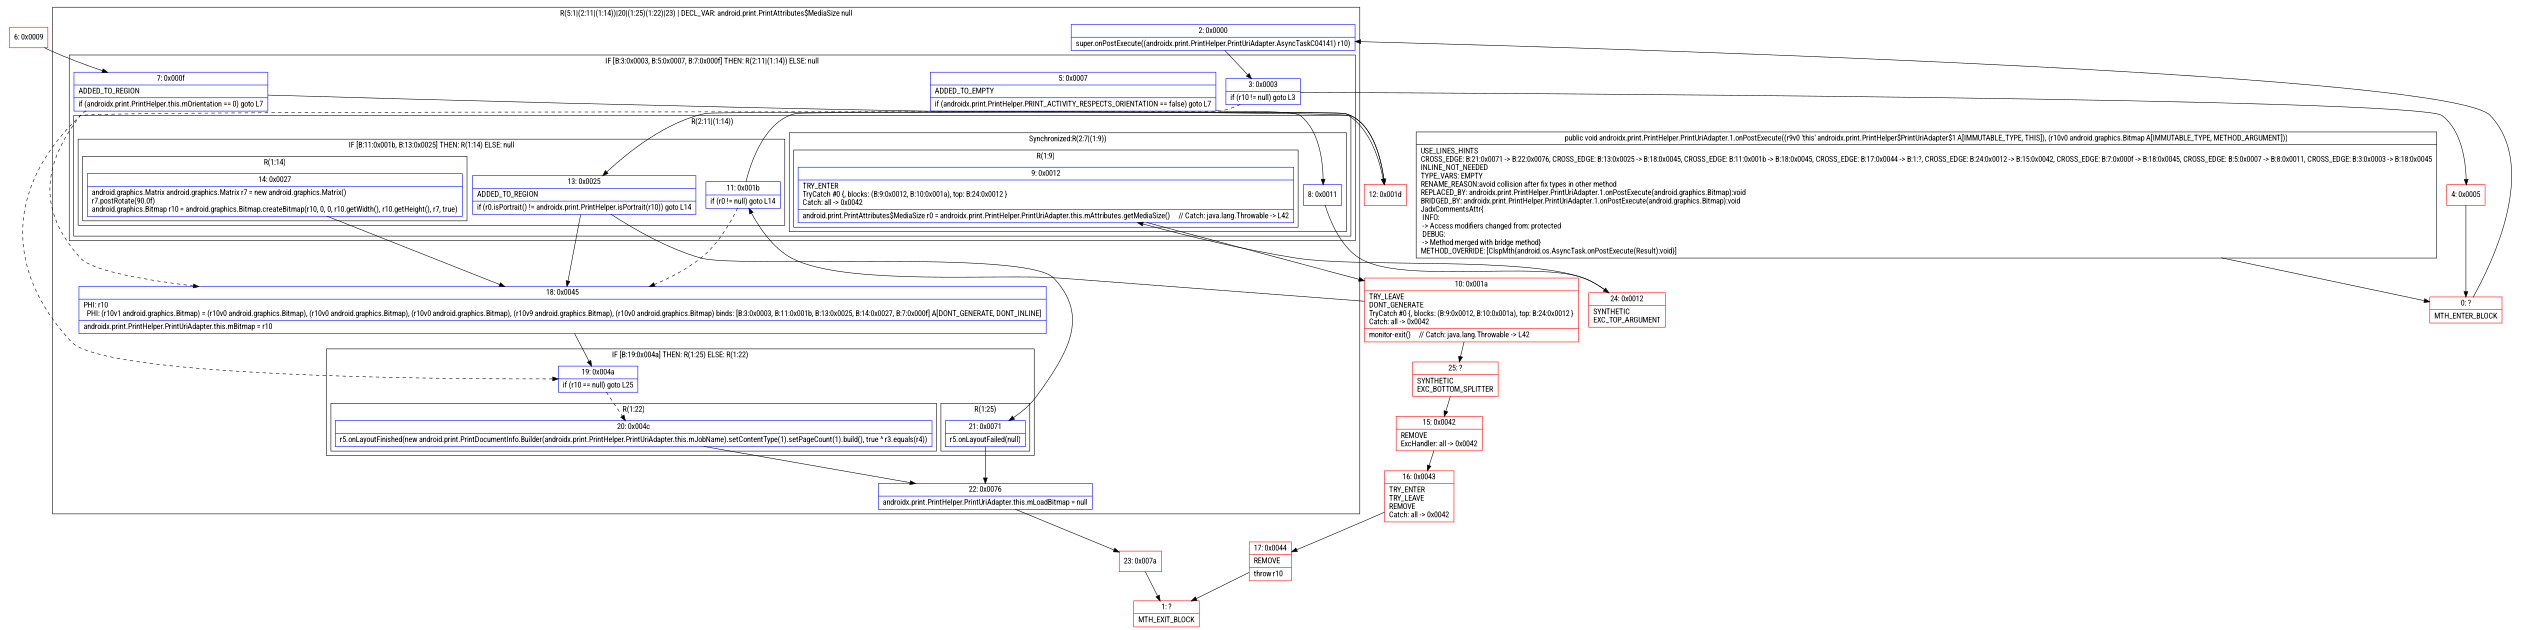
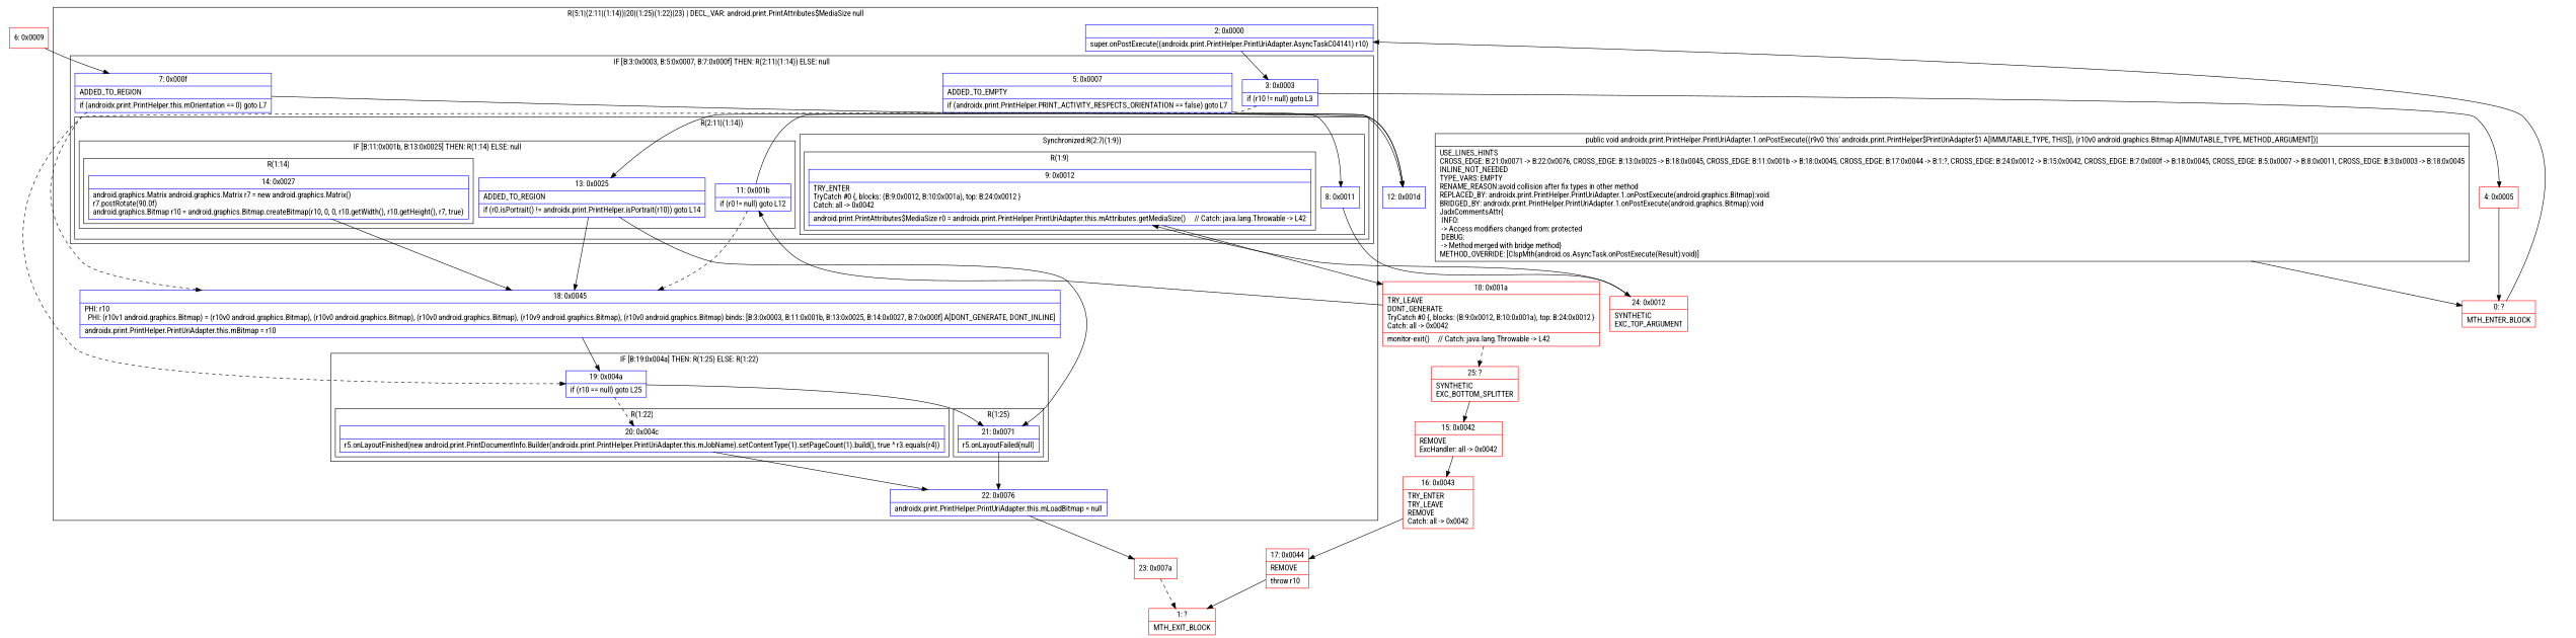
  digraph {
    fontname="Roboto Condensed"
    node [color=blue fontname="Roboto Condensed" shape=record]
    edge [fontname="Roboto Condensed"]
    n1 [label="{9\:\ 0x0012|TRY_ENTER\lTryCatch #0 \{, blocks: (B:9:0x0012, B:10:0x001a), top: B:24:0x0012 \}\lCatch: all \-\> 0x0042\l|android.print.PrintAttributes$MediaSize r0 = androidx.print.PrintHelper.PrintUriAdapter.this.mAttributes.getMediaSize()     \/\/ Catch: java.lang.Throwable \-\> L42\l}"]
    n2 [label="{8\:\ 0x0011}"]
    n3 [label="{14\:\ 0x0027|android.graphics.Matrix android.graphics.Matrix r7 = new android.graphics.Matrix()\lr7.postRotate(90.0f)\landroid.graphics.Bitmap r10 = android.graphics.Bitmap.createBitmap(r10, 0, 0, r10.getWidth(), r10.getHeight(), r7, true)\l}"]
-   n4 [label="{11\:\ 0x001b|if (r0 != null) goto L14\l}"]
+   n4 [label="{11\:\ 0x001b|if (r0 != null) goto L12\l}"]
    n5 [label="{13\:\ 0x0025|ADDED_TO_REGION\l|if (r0.isPortrait() != androidx.print.PrintHelper.isPortrait(r10)) goto L14\l}"]
    n6 [label="{3\:\ 0x0003|if (r10 != null) goto L3\l}"]
    n7 [label="{5\:\ 0x0007|ADDED_TO_EMPTY\l|if (androidx.print.PrintHelper.PRINT_ACTIVITY_RESPECTS_ORIENTATION == false) goto L7\l}"]
    n8 [label="{7\:\ 0x000f|ADDED_TO_REGION\l|if (androidx.print.PrintHelper.this.mOrientation == 0) goto L7\l}"]
    n9 [label="{21\:\ 0x0071|r5.onLayoutFailed(null)\l}"]
    n10 [label="{20\:\ 0x004c|r5.onLayoutFinished(new android.print.PrintDocumentInfo.Builder(androidx.print.PrintHelper.PrintUriAdapter.this.mJobName).setContentType(1).setPageCount(1).build(), true ^ r3.equals(r4))\l}"]
    n11 [label="{19\:\ 0x004a|if (r10 == null) goto L25\l}"]
    n12 [label="{2\:\ 0x0000|super.onPostExecute((androidx.print.PrintHelper.PrintUriAdapter.AsyncTaskC04141) r10)\l}"]
    n13 [label="{18\:\ 0x0045|PHI: r10 \l  PHI: (r10v1 android.graphics.Bitmap) = (r10v0 android.graphics.Bitmap), (r10v0 android.graphics.Bitmap), (r10v0 android.graphics.Bitmap), (r10v9 android.graphics.Bitmap), (r10v0 android.graphics.Bitmap) binds: [B:3:0x0003, B:11:0x001b, B:13:0x0025, B:14:0x0027, B:7:0x000f] A[DONT_GENERATE, DONT_INLINE]\l|androidx.print.PrintHelper.PrintUriAdapter.this.mBitmap = r10\l}"]
    n14 [label="{22\:\ 0x0076|androidx.print.PrintHelper.PrintUriAdapter.this.mLoadBitmap = null\l}"]
    n15 [color=red label="{10\:\ 0x001a|TRY_LEAVE\lDONT_GENERATE\lTryCatch #0 \{, blocks: (B:9:0x0012, B:10:0x001a), top: B:24:0x0012 \}\lCatch: all \-\> 0x0042\l|monitor\-exit()     \/\/ Catch: java.lang.Throwable \-\> L42\l}"]
    n16 [color=red label="{24\:\ 0x0012|SYNTHETIC\lEXC_TOP_ARGUMENT\l}"]
-   n17 [color=red label="{12\:\ 0x001d}"]
+   n17 [label="{12\:\ 0x001d}"]
    n18 [color=red label="{4\:\ 0x0005}"]
    n19 [color=red label="{23\:\ 0x007a}"]
    n20 [color=red label="{0\:\ ?|MTH_ENTER_BLOCK\l}"]
    n21 [color=red label="{6\:\ 0x0009}"]
    n22 [color=red label="{25\:\ ?|SYNTHETIC\lEXC_BOTTOM_SPLITTER\l}"]
    n23 [color=red label="{1\:\ ?|MTH_EXIT_BLOCK\l}"]
    n24 [color=red label="{15\:\ 0x0042|REMOVE\lExcHandler: all \-\> 0x0042\l}"]
    n25 [color=red label="{16\:\ 0x0043|TRY_ENTER\lTRY_LEAVE\lREMOVE\lCatch: all \-\> 0x0042\l}"]
    n26 [color=red label="{17\:\ 0x0044|REMOVE\l|throw r10\l}"]
    n27 [label="{public void androidx.print.PrintHelper.PrintUriAdapter.1.onPostExecute((r9v0 'this' androidx.print.PrintHelper$PrintUriAdapter$1 A[IMMUTABLE_TYPE, THIS]), (r10v0 android.graphics.Bitmap A[IMMUTABLE_TYPE, METHOD_ARGUMENT]))  | USE_LINES_HINTS\lCROSS_EDGE: B:21:0x0071 \-\> B:22:0x0076, CROSS_EDGE: B:13:0x0025 \-\> B:18:0x0045, CROSS_EDGE: B:11:0x001b \-\> B:18:0x0045, CROSS_EDGE: B:17:0x0044 \-\> B:1:?, CROSS_EDGE: B:24:0x0012 \-\> B:15:0x0042, CROSS_EDGE: B:7:0x000f \-\> B:18:0x0045, CROSS_EDGE: B:5:0x0007 \-\> B:8:0x0011, CROSS_EDGE: B:3:0x0003 \-\> B:18:0x0045\lINLINE_NOT_NEEDED\lTYPE_VARS: EMPTY\lRENAME_REASON:avoid collision after fix types in other method\lREPLACED_BY: androidx.print.PrintHelper.PrintUriAdapter.1.onPostExecute(android.graphics.Bitmap):void\lBRIDGED_BY: androidx.print.PrintHelper.PrintUriAdapter.1.onPostExecute(android.graphics.Bitmap):void\lJadxCommentsAttr\{\l INFO: \l \-\> Access modifiers changed from: protected\l DEBUG: \l \-\> Method merged with bridge method\}\lMETHOD_OVERRIDE: [ClspMth\{android.os.AsyncTask.onPostExecute(Result):void\}]\l}" color=""]
    subgraph cluster_1 {
      label="R(5:1|(2:11|(1:14))|20|(1:25)(1:22)|23) | DECL_VAR: android.print.PrintAttributes$MediaSize null\l"
      n12
      n13
      n14
      subgraph cluster_2 {
        label="IF [B:3:0x0003, B:5:0x0007, B:7:0x000f] THEN: R(2:11|(1:14)) ELSE: null"
        n6
        n7
        n8
        subgraph cluster_3 {
          label="R(2:11|(1:14))"
          subgraph cluster_4 {
            label="Synchronized:R(2:7|(1:9))"
            n2
            subgraph cluster_5 {
              label="R(1:9)"
              n1
            }
          }
          subgraph cluster_6 {
            label="IF [B:11:0x001b, B:13:0x0025] THEN: R(1:14) ELSE: null"
            n4
            n5
            subgraph cluster_7 {
              label="R(1:14)"
              n3
            }
          }
        }
      }
      subgraph cluster_8 {
        label="IF [B:19:0x004a] THEN: R(1:25) ELSE: R(1:22)"
        n11
        subgraph cluster_9 {
          label="R(1:25)"
          n9
        }
        subgraph cluster_10 {
          label="R(1:22)"
          n10
        }
      }
    }
    n1 -> n15
    n2 -> n16
    n3 -> n13
    n4 -> n13 [style=dashed]
    n4 -> n17
    n5 -> n9
    n5 -> n13 [style=solid]
    n6 -> n11 [style=dashed]
    n6 -> n18
    n7 -> n2
    n8 -> n13 [style=dashed]
    n8 -> n17
    n9 -> n14
    n10 -> n14
+   n11 -> n9
    n11 -> n10 [style=dashed]
    n12 -> n6
    n13 -> n11
    n14 -> n19
    n15 -> n4
-   n15 -> n22
+   n15 -> n22 [style=dashed]
    n16 -> n1
    n17 -> n5
    n18 -> n20
-   n19 -> n23
+   n19 -> n23 [style=dashed]
    n20 -> n12
    n21 -> n8
    n22 -> n24
    n24 -> n25
    n25 -> n26
    n26 -> n23
    n27 -> n20
  }
